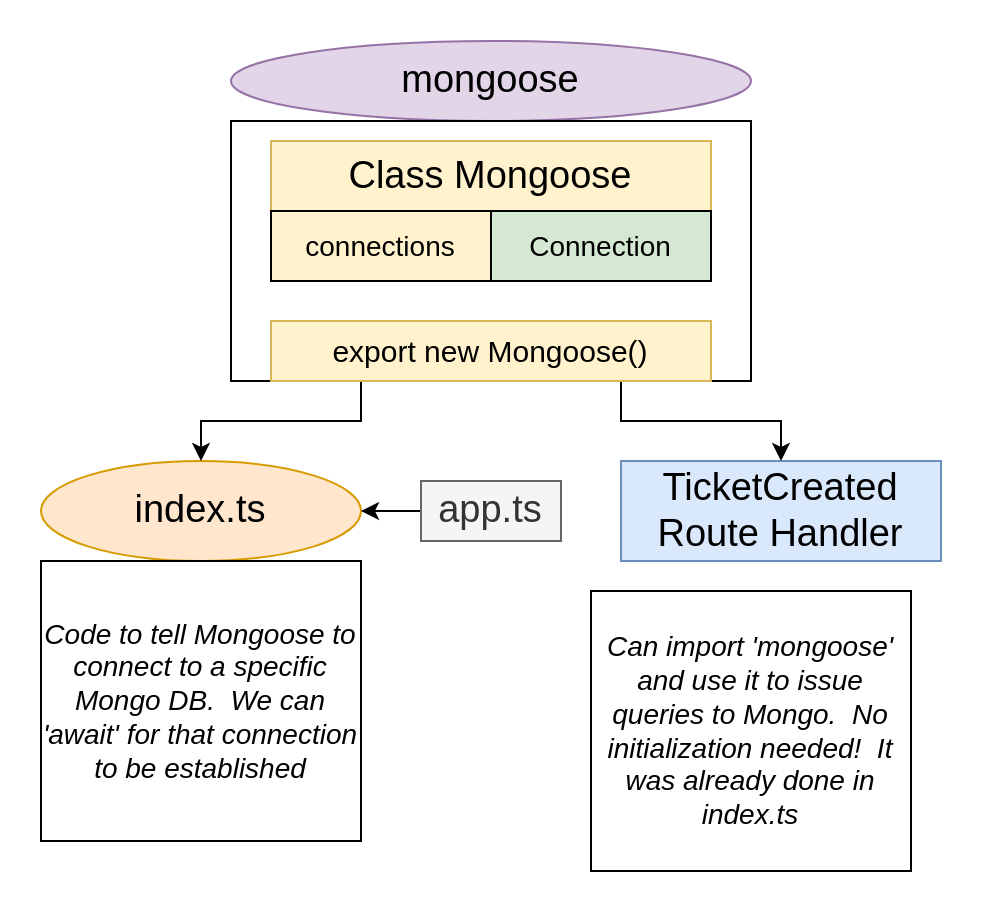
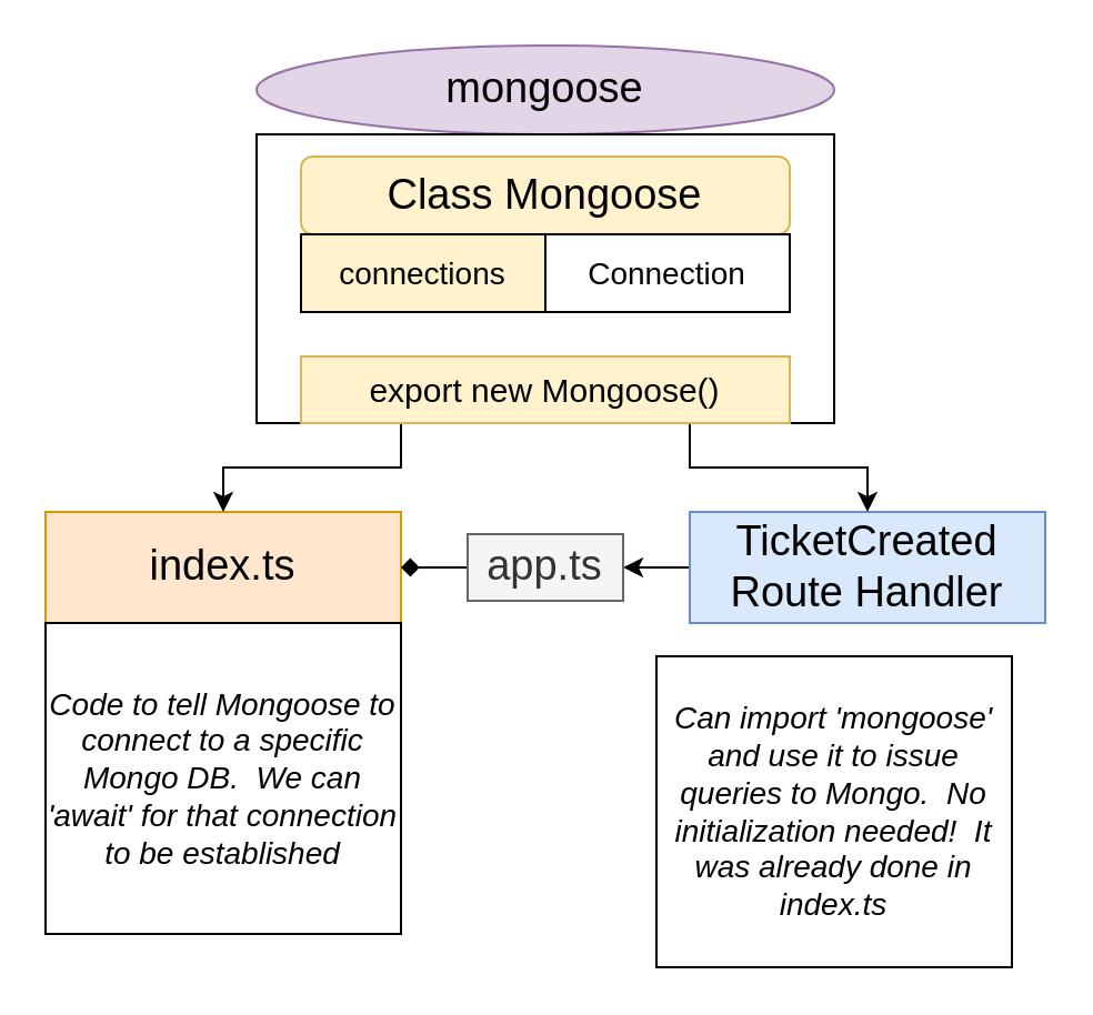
  <mxCell id="0" />
  <mxCell id="1" parent="0" />
- <mxCell id="2" value="index.ts" style="ellipse;whiteSpace=wrap;html=1;fontStyle=0;fontSize=19;fillColor=#ffe6cc;strokeColor=#d79b00;" parent="1" vertex="1"><mxGeometry x="20" y="230" width="160" height="50" as="geometry" /></mxCell>
+ <mxCell id="2" value="index.ts" style="rounded=0;whiteSpace=wrap;html=1;fontStyle=0;fontSize=19;fillColor=#ffe6cc;strokeColor=#d79b00;" parent="1" vertex="1"><mxGeometry x="20" y="230" width="160" height="50" as="geometry" /></mxCell>
+ <mxCell id="3" style="edgeStyle=orthogonalEdgeStyle;rounded=0;orthogonalLoop=1;jettySize=auto;html=1;exitX=0;exitY=0.5;exitDx=0;exitDy=0;fontSize=14;" parent="1" source="4" target="8" edge="1"><mxGeometry relative="1" as="geometry" /></mxCell>
  <mxCell id="4" value="TicketCreated Route Handler" style="rounded=0;whiteSpace=wrap;html=1;fontStyle=0;fontSize=19;fillColor=#dae8fc;strokeColor=#6c8ebf;" parent="1" vertex="1"><mxGeometry x="310" y="230" width="160" height="50" as="geometry" /></mxCell>
  <mxCell id="5" value="&lt;i&gt;Can import 'mongoose' and use it to issue queries to Mongo.&amp;nbsp; No initialization needed!&amp;nbsp; It was already done in index.ts&lt;/i&gt;" style="rounded=0;whiteSpace=wrap;html=1;fontStyle=0;fontSize=14;" parent="1" vertex="1"><mxGeometry x="295" y="295" width="160" height="140" as="geometry" /></mxCell>
  <mxCell id="6" value="&lt;i style=&quot;font-size: 14px&quot;&gt;Code to tell Mongoose to connect to a specific Mongo DB.&amp;nbsp; We can 'await' for that connection to be established&lt;br&gt;&lt;/i&gt;" style="rounded=0;whiteSpace=wrap;html=1;fontStyle=0;fontSize=14;" parent="1" vertex="1"><mxGeometry x="20" y="280" width="160" height="140" as="geometry" /></mxCell>
- <mxCell id="7" style="edgeStyle=orthogonalEdgeStyle;rounded=0;orthogonalLoop=1;jettySize=auto;html=1;exitX=0;exitY=0.5;exitDx=0;exitDy=0;fontSize=14;" parent="1" source="8" target="2" edge="1"><mxGeometry relative="1" as="geometry" /></mxCell>
+ <mxCell id="7" style="edgeStyle=orthogonalEdgeStyle;rounded=0;orthogonalLoop=1;jettySize=auto;html=1;exitX=0;exitY=0.5;exitDx=0;exitDy=0;fontSize=14;endArrow=diamond;" parent="1" source="8" target="2" edge="1"><mxGeometry relative="1" as="geometry" /></mxCell>
  <mxCell id="8" value="app.ts" style="rounded=0;whiteSpace=wrap;html=1;fontStyle=0;fontSize=19;fillColor=#f5f5f5;strokeColor=#666666;fontColor=#333333;" parent="1" vertex="1"><mxGeometry x="210" y="240" width="70" height="30" as="geometry" /></mxCell>
  <mxCell id="9" value="mongoose" style="ellipse;whiteSpace=wrap;html=1;fontStyle=0;fontSize=19;fillColor=#e1d5e7;strokeColor=#9673a6;" parent="1" vertex="1"><mxGeometry x="115" y="20" width="260" height="40" as="geometry" /></mxCell>
  <mxCell id="10" style="edgeStyle=orthogonalEdgeStyle;rounded=0;orthogonalLoop=1;jettySize=auto;html=1;exitX=0.25;exitY=1;exitDx=0;exitDy=0;entryX=0.5;entryY=0;entryDx=0;entryDy=0;fontSize=14;" parent="1" source="12" target="2" edge="1"><mxGeometry relative="1" as="geometry" /></mxCell>
  <mxCell id="11" style="edgeStyle=orthogonalEdgeStyle;rounded=0;orthogonalLoop=1;jettySize=auto;html=1;exitX=0.75;exitY=1;exitDx=0;exitDy=0;fontSize=14;" parent="1" source="12" target="4" edge="1"><mxGeometry relative="1" as="geometry" /></mxCell>
  <mxCell id="12" value="" style="rounded=0;whiteSpace=wrap;html=1;fontStyle=0;fontSize=14;" parent="1" vertex="1"><mxGeometry x="115" y="60" width="260" height="130" as="geometry" /></mxCell>
- <mxCell id="13" value="Class Mongoose" style="rounded=0;whiteSpace=wrap;html=1;fontStyle=0;fontSize=19;fillColor=#fff2cc;strokeColor=#d6b656;" parent="1" vertex="1"><mxGeometry x="135" y="70" width="220" height="35" as="geometry" /></mxCell>
+ <mxCell id="13" value="Class Mongoose" style="whiteSpace=wrap;html=1;fontStyle=0;fontSize=19;fillColor=#fff2cc;strokeColor=#d6b656;rounded=1;" parent="1" vertex="1"><mxGeometry x="135" y="70" width="220" height="35" as="geometry" /></mxCell>
  <mxCell id="14" value="connections" style="rounded=0;whiteSpace=wrap;html=1;fontStyle=0;fontSize=14;fillColor=#fff2cc;" parent="1" vertex="1"><mxGeometry x="135" y="105" width="110" height="35" as="geometry" /></mxCell>
- <mxCell id="15" value="Connection" style="rounded=0;whiteSpace=wrap;html=1;fontStyle=0;fontSize=14;fillColor=#d5e8d4;" parent="1" vertex="1"><mxGeometry x="245" y="105" width="110" height="35" as="geometry" /></mxCell>
+ <mxCell id="15" value="Connection" style="rounded=0;whiteSpace=wrap;html=1;fontStyle=0;fontSize=14;" parent="1" vertex="1"><mxGeometry x="245" y="105" width="110" height="35" as="geometry" /></mxCell>
  <mxCell id="16" value="export new Mongoose()" style="rounded=0;whiteSpace=wrap;html=1;fontStyle=0;fontSize=15;fillColor=#fff2cc;strokeColor=#d6b656;" parent="1" vertex="1"><mxGeometry x="135" y="160" width="220" height="30" as="geometry" /></mxCell>
